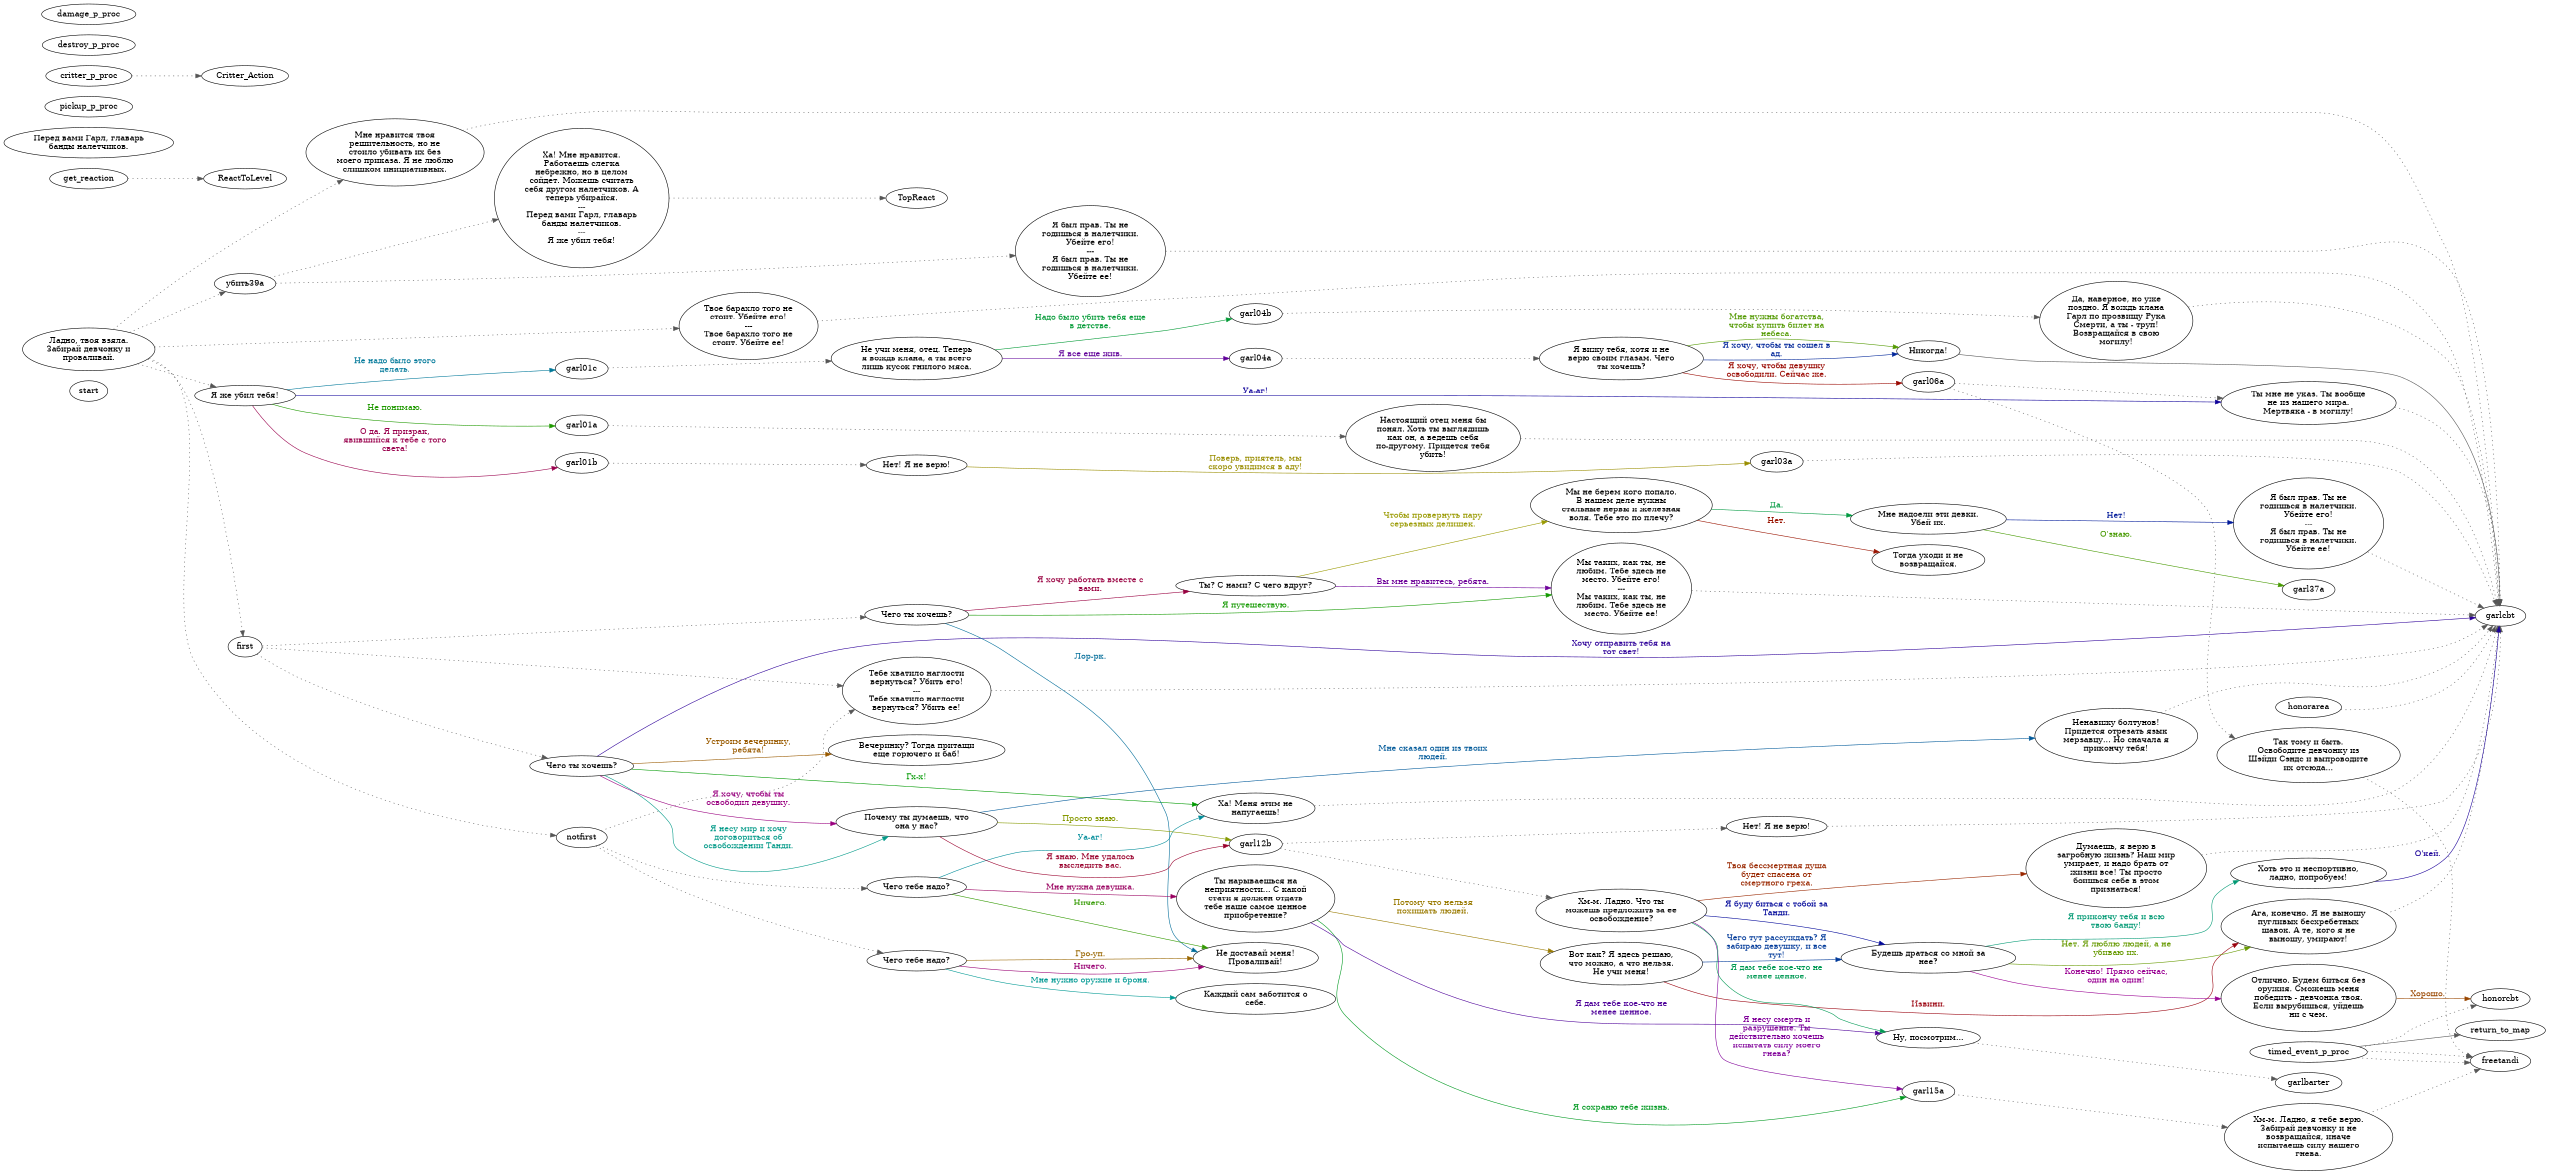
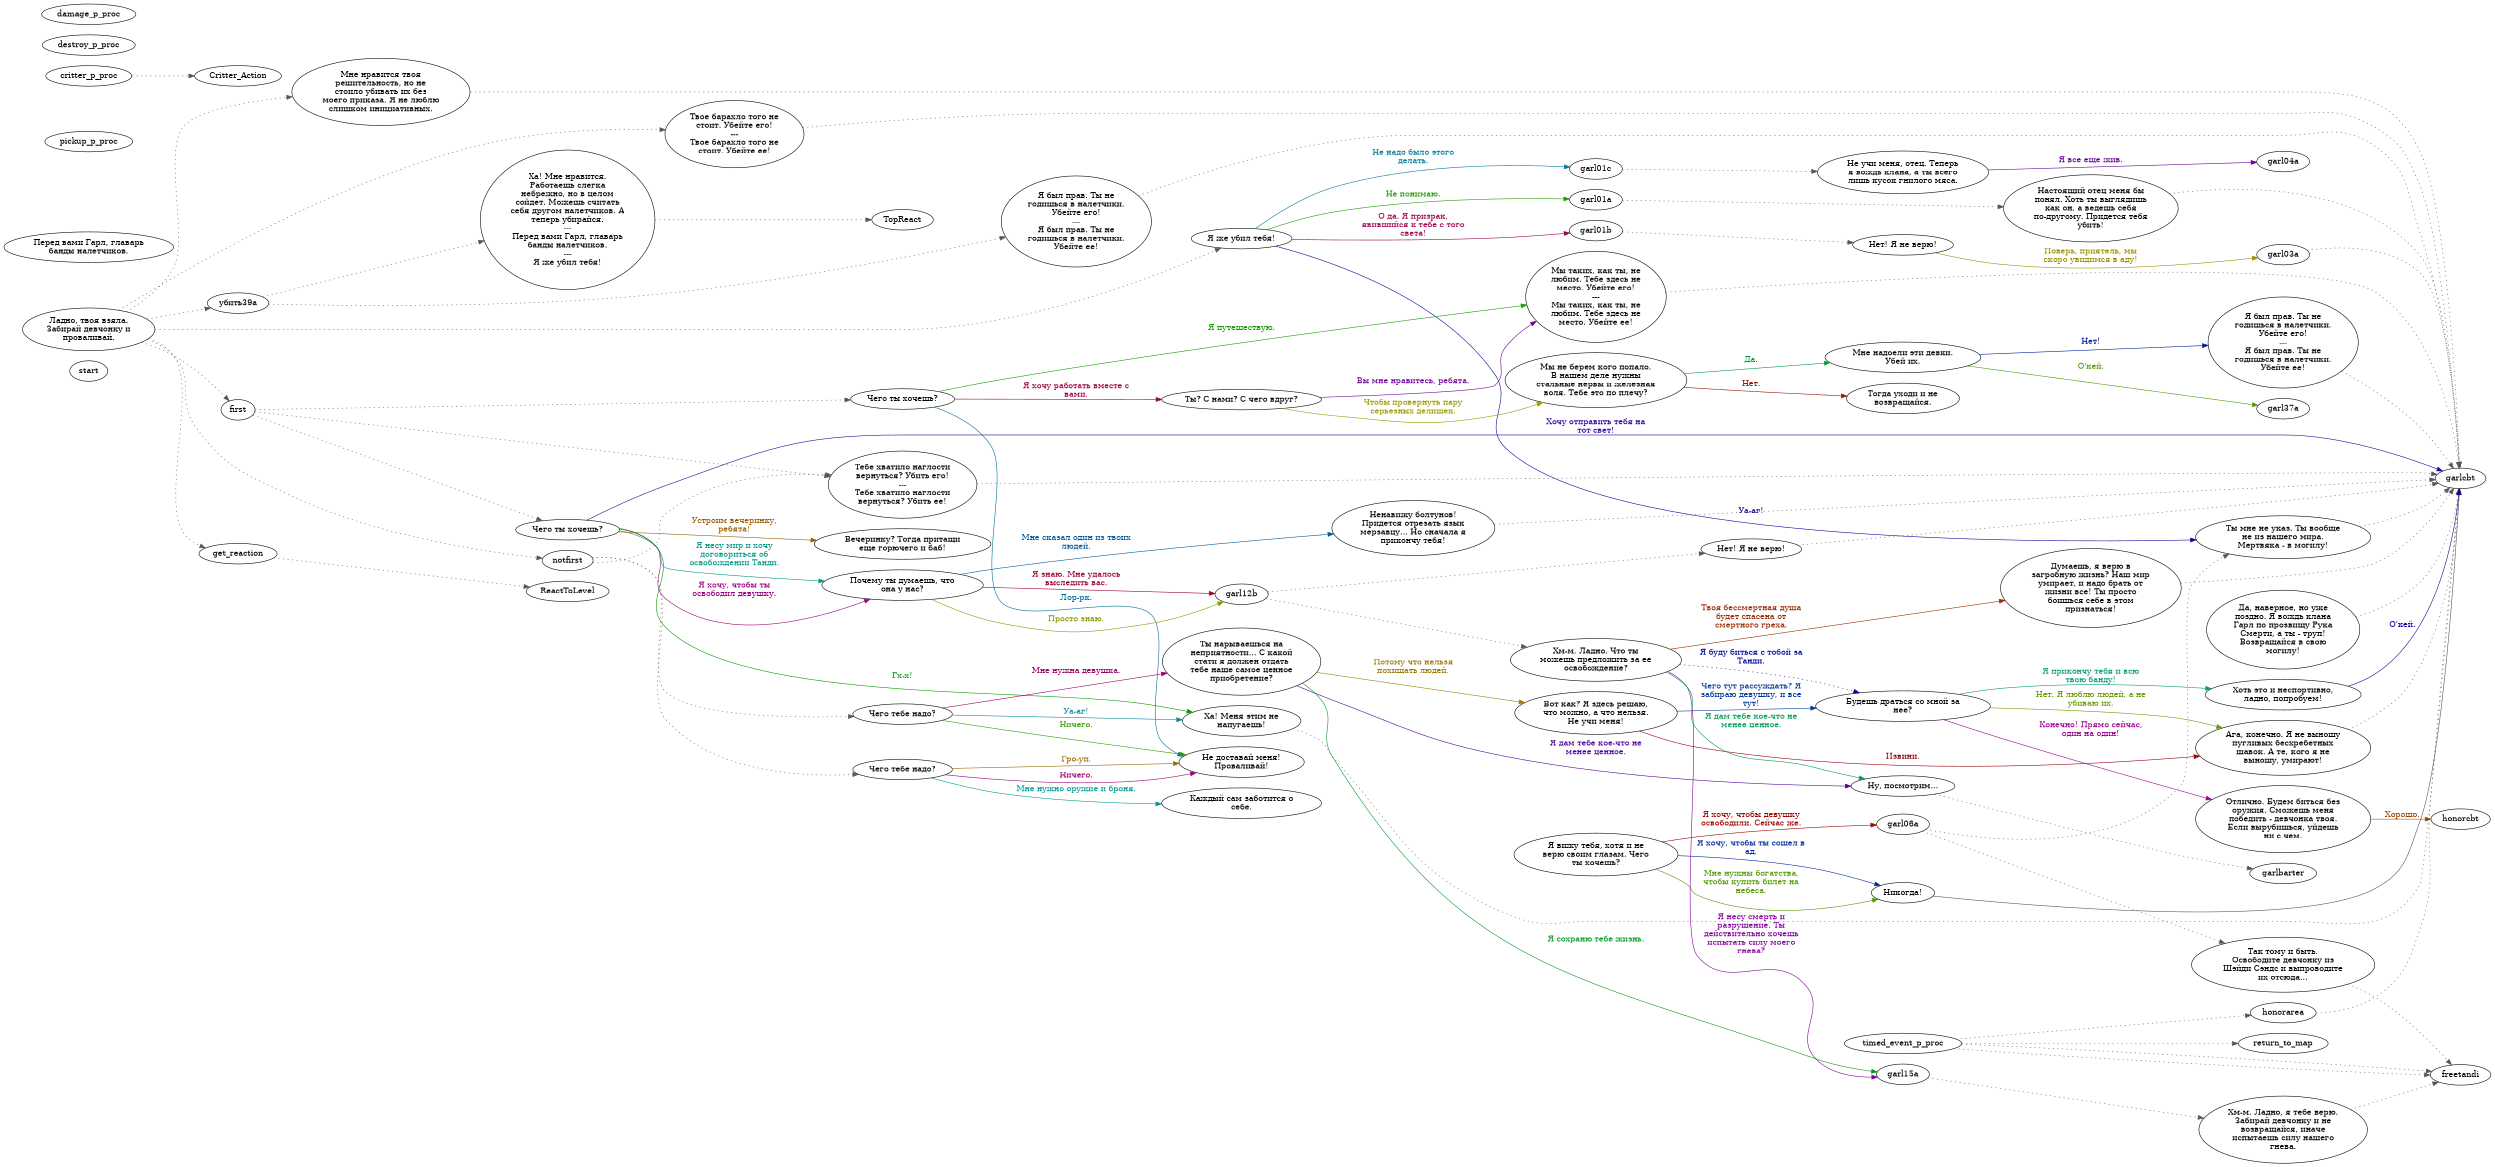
  digraph {
    rankdir=LR
    node [color="#000000" fillcolor="#FFFFFF" style=filled]
    edge [color="#555555" style=dotted]
    start
    n2 [label="Ладно, твоя взяла.\nЗабирай девчонку и\nпроваливай."]
    n3 [label="убить39a"]
    get_reaction
    n5 [label="Мне нравится твоя\nрешительность, но не\nстоило убивать их без\nмоего приказа. Я не люблю\nслишком инициативных."]
    n6 [label="Я же убил тебя!"]
    first
    notfirst
    n9 [label="Твое барахло того не\nстоит. Убейте его!\n---\nТвое барахло того не\nстоит. Убейте ее!"]
    n10 [label="Я был прав. Ты не\nгодишься в налетчики.\nУбейте его!\n---\nЯ был прав. Ты не\nгодишься в налетчики.\nУбейте ее!"]
    n11 [label="Ха! Мне нравится.\nРаботаешь слегка\nнебрежно, но в целом\nсойдет. Можешь считать\nсебя другом налетчиков. А\nтеперь убирайся.\n---\nПеред вами Гарл, главарь\nбанды налетчиков.\n---\nЯ же убил тебя!"]
    ReactToLevel
    garlcbt
    n14 [label="Ты мне не указ. Ты вообще\nне из нашего мира.\nМертвяка - в могилу!"]
    garl01a
    garl01b
    garl01c
    n18 [label="Тебе хватило наглости\nвернуться? Убить его!\n---\nТебе хватило наглости\nвернуться? Убить ее!"]
    n19 [label="Чего ты хочешь?"]
    n20 [label="Чего ты хочешь?"]
    n21 [label="Чего тебе надо?"]
    n22 [label="Чего тебе надо?"]
    TopReact
    n24 [label="Настоящий отец меня бы\nпонял. Хоть ты выглядишь\nкак он, а ведешь себя\nпо-другому. Придется тебя\nубить!"]
    n25 [label="Нет! Я не верю!"]
    n26 [label="Не учи меня, отец. Теперь\nя вождь клана, а ты всего\nлишь кусок гнилого мяса."]
    n27 [label="Почему ты думаешь, что\nона у нас?"]
    n28 [label="Вечеринку? Тогда притащи\nеще горючего и баб!"]
    n29 [label="Ха! Меня этим не\nнапугаешь!"]
    n30 [label="Не доставай меня!\nПроваливай!"]
    n31 [label="Мы таких, как ты, не\nлюбим. Тебе здесь не\nместо. Убейте его!\n---\nМы таких, как ты, не\nлюбим. Тебе здесь не\nместо. Убейте ее!"]
    n32 [label="Ты? С нами? С чего вдруг?"]
    n33 [label="Ты нарываешься на\nнеприятности... С какой\nстати я должен отдать\nтебе наше самое ценное\nприобретение?"]
    n34 [label="Каждый сам заботится о\nсебе."]
    timed_event_p_proc
    freetandi
    honorarea
    return_to_map
    n39 [label="Перед вами Гарл, главарь\nбанды налетчиков."]
    pickup_p_proc
    critter_p_proc
    Critter_Action
    destroy_p_proc
    damage_p_proc
    garl12b
    n46 [label="Ненавижу болтунов!\nПридется отрезать язык\nмерзавцу... Но сначала я\nприкончу тебя!"]
    n47 [label="Мы не берем кого попало.\nВ нашем деле нужны\nстальные нервы и железная\nволя. Тебе это по плечу?"]
    garl15a
    n49 [label="Ну, посмотрим..."]
    n50 [label="Вот как? Я здесь решаю,\nчто можно, а что нельзя.\nНе учи меня!"]
    garl03a
    garl04a
-   garl04b
    n54 [label="Я вижу тебя, хотя и не\nверю своим глазам. Чего\nты хочешь?"]
    n55 [label="Да, наверное, но уже\nпоздно. Я вождь клана\nГарл по прозвищу Рука\nСмерти, а ты - труп!\nВозвращайся в свою\nмогилу!"]
    garl06a
    n57 [label="Никогда!"]
    n58 [label="Так тому и быть.\nОсвободите девчонку из\nШэйди Сэндс и выпроводите\nих отсюда..."]
    n59 [label="Хм-м. Ладно. Что ты\nможешь предложить за ее\nосвобождение?"]
    n60 [label="Нет! Я не верю!"]
    n61 [label="Думаешь, я верю в\nзагробную жизнь? Наш мир\nумирает, и надо брать от\nжизни все! Ты просто\nбоишься себе в этом\nпризнаться!"]
    n62 [label="Будешь драться со мной за\nнее?"]
    n63 [label="Хм-м. Ладно, я тебе верю.\nЗабирай девчонку и не\nвозвращайся, иначе\nиспытаешь силу нашего\nгнева."]
    garlbarter
    n65 [label="Ага, конечно. Я не выношу\nпугливых бесхребетных\nшавок. А те, кого я не\nвыношу, умирают!"]
    n66 [label="Отлично. Будем биться без\nоружия. Сможешь меня\nпобедить - девчонка твоя.\nЕсли вырубишься, уйдешь\nни с чем."]
    n67 [label="Хоть это и неспортивно,\nладно, попробуем!"]
    honorcbt
    n69 [label="Мне надоели эти девки.\nУбей их."]
    n70 [label="Тогда уходи и не\nвозвращайся."]
    n71 [label="Я был прав. Ты не\nгодишься в налетчики.\nУбейте его!\n---\nЯ был прав. Ты не\nгодишься в налетчики.\nУбейте ее!"]
    garl37a
    n2 -> n3
+   n2 -> get_reaction
    n2 -> n5
    n2 -> n6
    n2 -> first
    n2 -> notfirst
    n2 -> n9
    n3 -> n10
    n3 -> n11
    get_reaction -> ReactToLevel
    n5 -> garlcbt
    n6 -> n14 [color="#0E0099" fontcolor="#0E0099" label="Уа-аг!" style=""]
    n6 -> garl01a [color="#1F9900" fontcolor="#1F9900" label="Не понимаю." style=""]
    n6 -> garl01b [color="#99004C" fontcolor="#99004C" label="О да. Я призрак,\nявившийся к тебе с того\nсвета!" style=""]
    n6 -> garl01c [color="#007899" fontcolor="#007899" label="Не надо было этого\nделать." style=""]
    first -> n18
    first -> n19
    first -> n20
    notfirst -> n18
    notfirst -> n21
    notfirst -> n22
    n9 -> garlcbt
    n10 -> garlcbt
    n11 -> TopReact
    n14 -> garlcbt
    garl01a -> n24
    garl01b -> n25
    garl01c -> n26
    n18 -> garlcbt
    n19 -> garlcbt [color="#2D0099" fontcolor="#2D0099" label="Хочу отправить тебя на\nтот свет!" style=""]
    n19 -> n27 [color="#99007F" fontcolor="#99007F" label="Я хочу, чтобы ты\nосвободил девушку." style=""]
    n19 -> n27 [color="#009987" fontcolor="#009987" label="Я несу мир и хочу\nдоговориться об\nосвобождении Танди." style=""]
    n19 -> n28 [color="#995A00" fontcolor="#995A00" label="Устроим вечеринку,\nребята!" style=""]
    n19 -> n29 [color="#009901" fontcolor="#009901" label="Гх-х!" style=""]
    n20 -> n30 [color="#006C99" fontcolor="#006C99" label="Лор-рк." style=""]
    n20 -> n31 [color="#139900" fontcolor="#139900" label="Я путешествую." style=""]
    n20 -> n32 [color="#990040" fontcolor="#990040" label="Я хочу работать вместе с\nвами." style=""]
    n21 -> n29 [color="#008C99" fontcolor="#008C99" label="Уа-аг!" style=""]
    n21 -> n30 [color="#329900" fontcolor="#329900" label="Ничего." style=""]
    n21 -> n33 [color="#99005F" fontcolor="#99005F" label="Мне нужна девушка." style=""]
    n22 -> n30 [color="#990073" fontcolor="#990073" label="Ничего." style=""]
    n22 -> n30 [color="#996600" fontcolor="#996600" label="Гро-уп." style=""]
    n22 -> n34 [color="#009993" fontcolor="#009993" label="Мне нужно оружие и броня." style=""]
    n24 -> garlcbt
    n25 -> garl03a [color="#998D00" fontcolor="#998D00" label="Поверь, приятель, мы\nскоро увидимся в аду!" style=""]
    n26 -> garl04a [color="#600099" fontcolor="#600099" label="Я все еще жив." style=""]
-   n26 -> garl04b [color="#009934" fontcolor="#009934" label="Надо было убить тебя еще\nв детстве." style=""]
    n27 -> garl12b [color="#99002C" fontcolor="#99002C" label="Я знаю. Мне удалось\nвыследить вас." style=""]
    n27 -> garl12b [color="#859900" fontcolor="#859900" label="Просто знаю." style=""]
    n27 -> n46 [color="#005999" fontcolor="#005999" label="Мне сказал один из твоих\nлюдей." style=""]
    n29 -> garlcbt
    n31 -> garlcbt
    n32 -> n31 [color="#6D0099" fontcolor="#6D0099" label="Вы мне нравитесь, ребята." style=""]
    n32 -> n47 [color="#999900" fontcolor="#999900" label="Чтобы провернуть пару\nсерьезных делишек." style=""]
    n33 -> garl15a [color="#009920" fontcolor="#009920" label="Я сохраню тебе жизнь." style=""]
    n33 -> n49 [color="#4D0099" fontcolor="#4D0099" label="Я дам тебе кое-что не\nменее ценное." style=""]
    n33 -> n50 [color="#997A00" fontcolor="#997A00" label="Потому что нельзя\nпохищать людей." style=""]
    timed_event_p_proc -> freetandi
    timed_event_p_proc -> freetandi
-   timed_event_p_proc -> honorcbt
-   timed_event_p_proc -> return_to_map [style=solid]
+   timed_event_p_proc -> honorarea
+   timed_event_p_proc -> return_to_map
    honorarea -> garlcbt
    critter_p_proc -> Critter_Action
    garl12b -> n59
    garl12b -> n60
    n46 -> garlcbt
    n47 -> n69 [color="#009940" fontcolor="#009940" label="Да." style=""]
    n47 -> n70 [color="#991300" fontcolor="#991300" label="Нет." style=""]
    garl15a -> n63
    n49 -> garlbarter
    n50 -> n62 [color="#003999" fontcolor="#003999" label="Чего тут рассуждать? Я\nзабираю девушку, и все\nтут!" style=""]
    n50 -> n65 [color="#99000C" fontcolor="#99000C" label="Извини." style=""]
    garl03a -> garlcbt
-   garl04a -> n54
-   garl04b -> n55
    n54 -> garl06a [color="#990700" fontcolor="#990700" label="Я хочу, чтобы девушку\nосвободили. Сейчас же." style=""]
    n54 -> n57 [color="#002599" fontcolor="#002599" label="Я хочу, чтобы ты сошел в\nад." style=""]
    n54 -> n57 [color="#529900" fontcolor="#529900" label="Мне нужны богатства,\nчтобы купить билет на\nнебеса." style=""]
    n55 -> garlcbt
    garl06a -> n14
    garl06a -> n58
    n57 -> garlcbt [style=solid]
    n58 -> freetandi
    n59 -> garl15a [color="#800099" fontcolor="#800099" label="Я несу смерть и\nразрушение. Ты\nдействительно хочешь\nиспытать силу моего\nгнева?" style=""]
    n59 -> n49 [color="#009953" fontcolor="#009953" label="Я дам тебе кое-что не\nменее ценное." style=""]
    n59 -> n61 [color="#992700" fontcolor="#992700" label="Твоя бессмертная душа\nбудет спасена от\nсмертного греха." style=""]
-   n59 -> n62 [color="#000699" fontcolor="#000699" label="Я буду биться с тобой за\nТанди." style=""]
+   n59 -> n62 [color="#000699" fontcolor="#000699" label="Я буду биться с тобой за\nТанди."]
    n60 -> garlcbt
    n61 -> garlcbt
    n62 -> n65 [color="#669900" fontcolor="#669900" label="Нет. Я люблю людей, а не\nубиваю их." style=""]
    n62 -> n66 [color="#990092" fontcolor="#990092" label="Конечно! Прямо сейчас,\nодин на один!" style=""]
    n62 -> n67 [color="#009973" fontcolor="#009973" label="Я прикончу тебя и всю\nтвою банду!" style=""]
    n63 -> freetandi
    n65 -> garlcbt
    n66 -> honorcbt [color="#994600" fontcolor="#994600" label="Хорошо." style=""]
    n67 -> garlcbt [color="#1A0099" fontcolor="#1A0099" label="О'кей." style=""]
    n69 -> n71 [color="#001999" fontcolor="#001999" label="Нет!" style=""]
-   n69 -> garl37a [color="#469900" fontcolor="#469900" label="О'знаю." style=""]
+   n69 -> garl37a [color="#469900" fontcolor="#469900" label="О'кей." style=""]
    n71 -> garlcbt
  }
